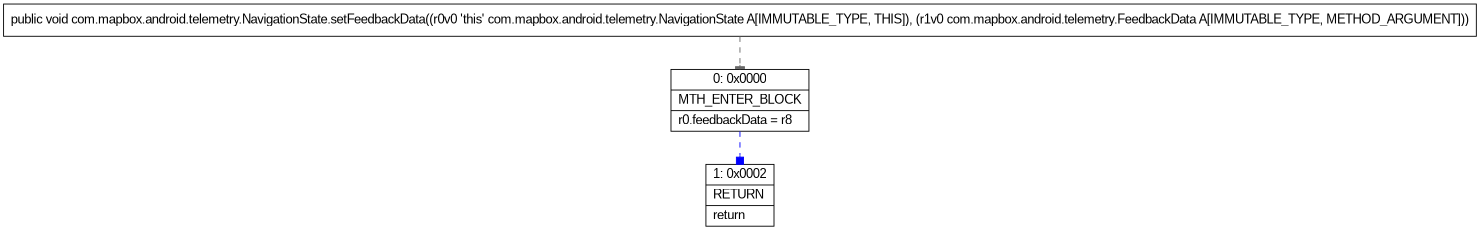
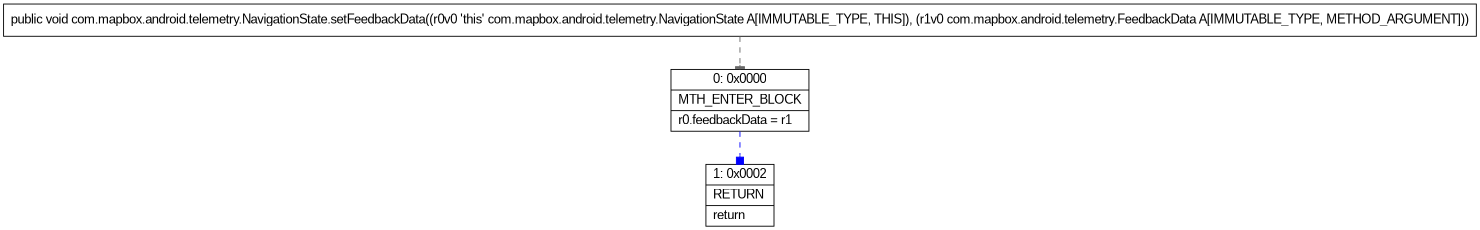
  digraph {
    fontname="Liberation Sans"
    node [shape=record fontname="Liberation Sans"]
    edge [style=dashed fontname="Liberation Sans"]
-   n1 [label="{0\:\ 0x0000|MTH_ENTER_BLOCK\l|r0.feedbackData = r8\l}"]
+   n1 [label="{0\:\ 0x0000|MTH_ENTER_BLOCK\l|r0.feedbackData = r1\l}"]
    n2 [label="{1\:\ 0x0002|RETURN\l|return\l}"]
    n3 [label="{public void com.mapbox.android.telemetry.NavigationState.setFeedbackData((r0v0 'this' com.mapbox.android.telemetry.NavigationState A[IMMUTABLE_TYPE, THIS]), (r1v0 com.mapbox.android.telemetry.FeedbackData A[IMMUTABLE_TYPE, METHOD_ARGUMENT])) }"]
    n1 -> n2 [color=blue arrowhead=box]
    n3 -> n1 [color=gray40 arrowhead=tee]
  }
